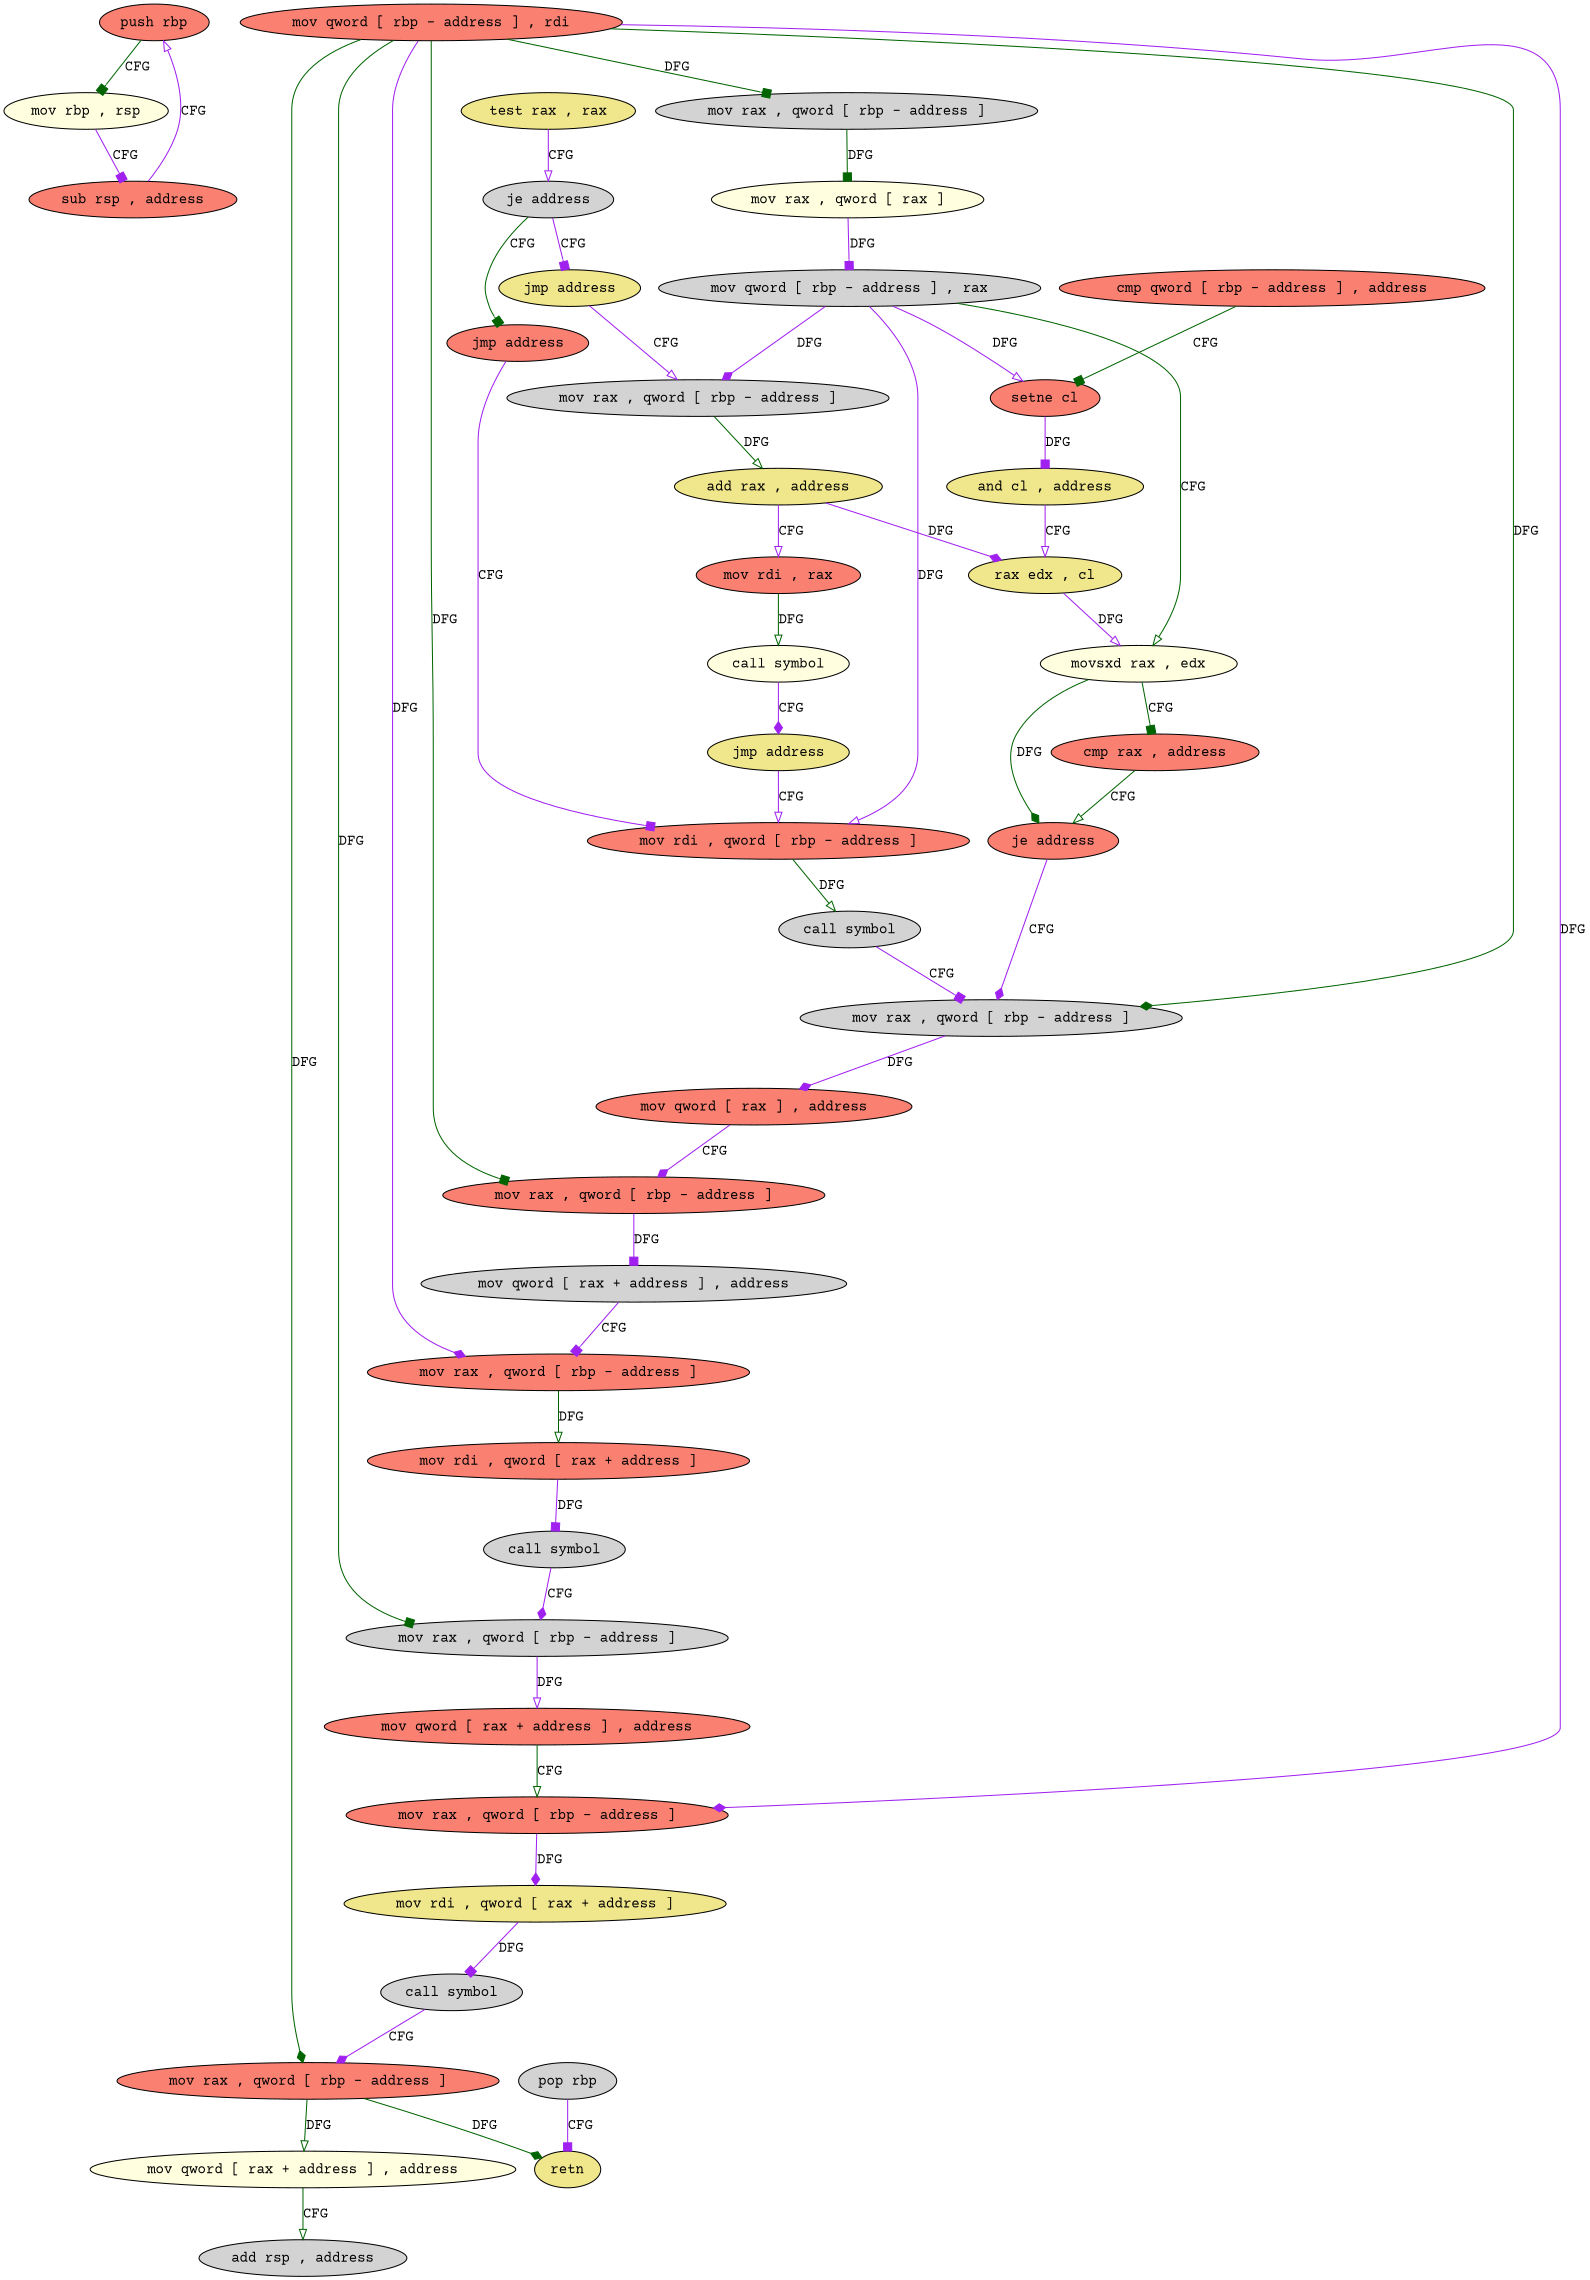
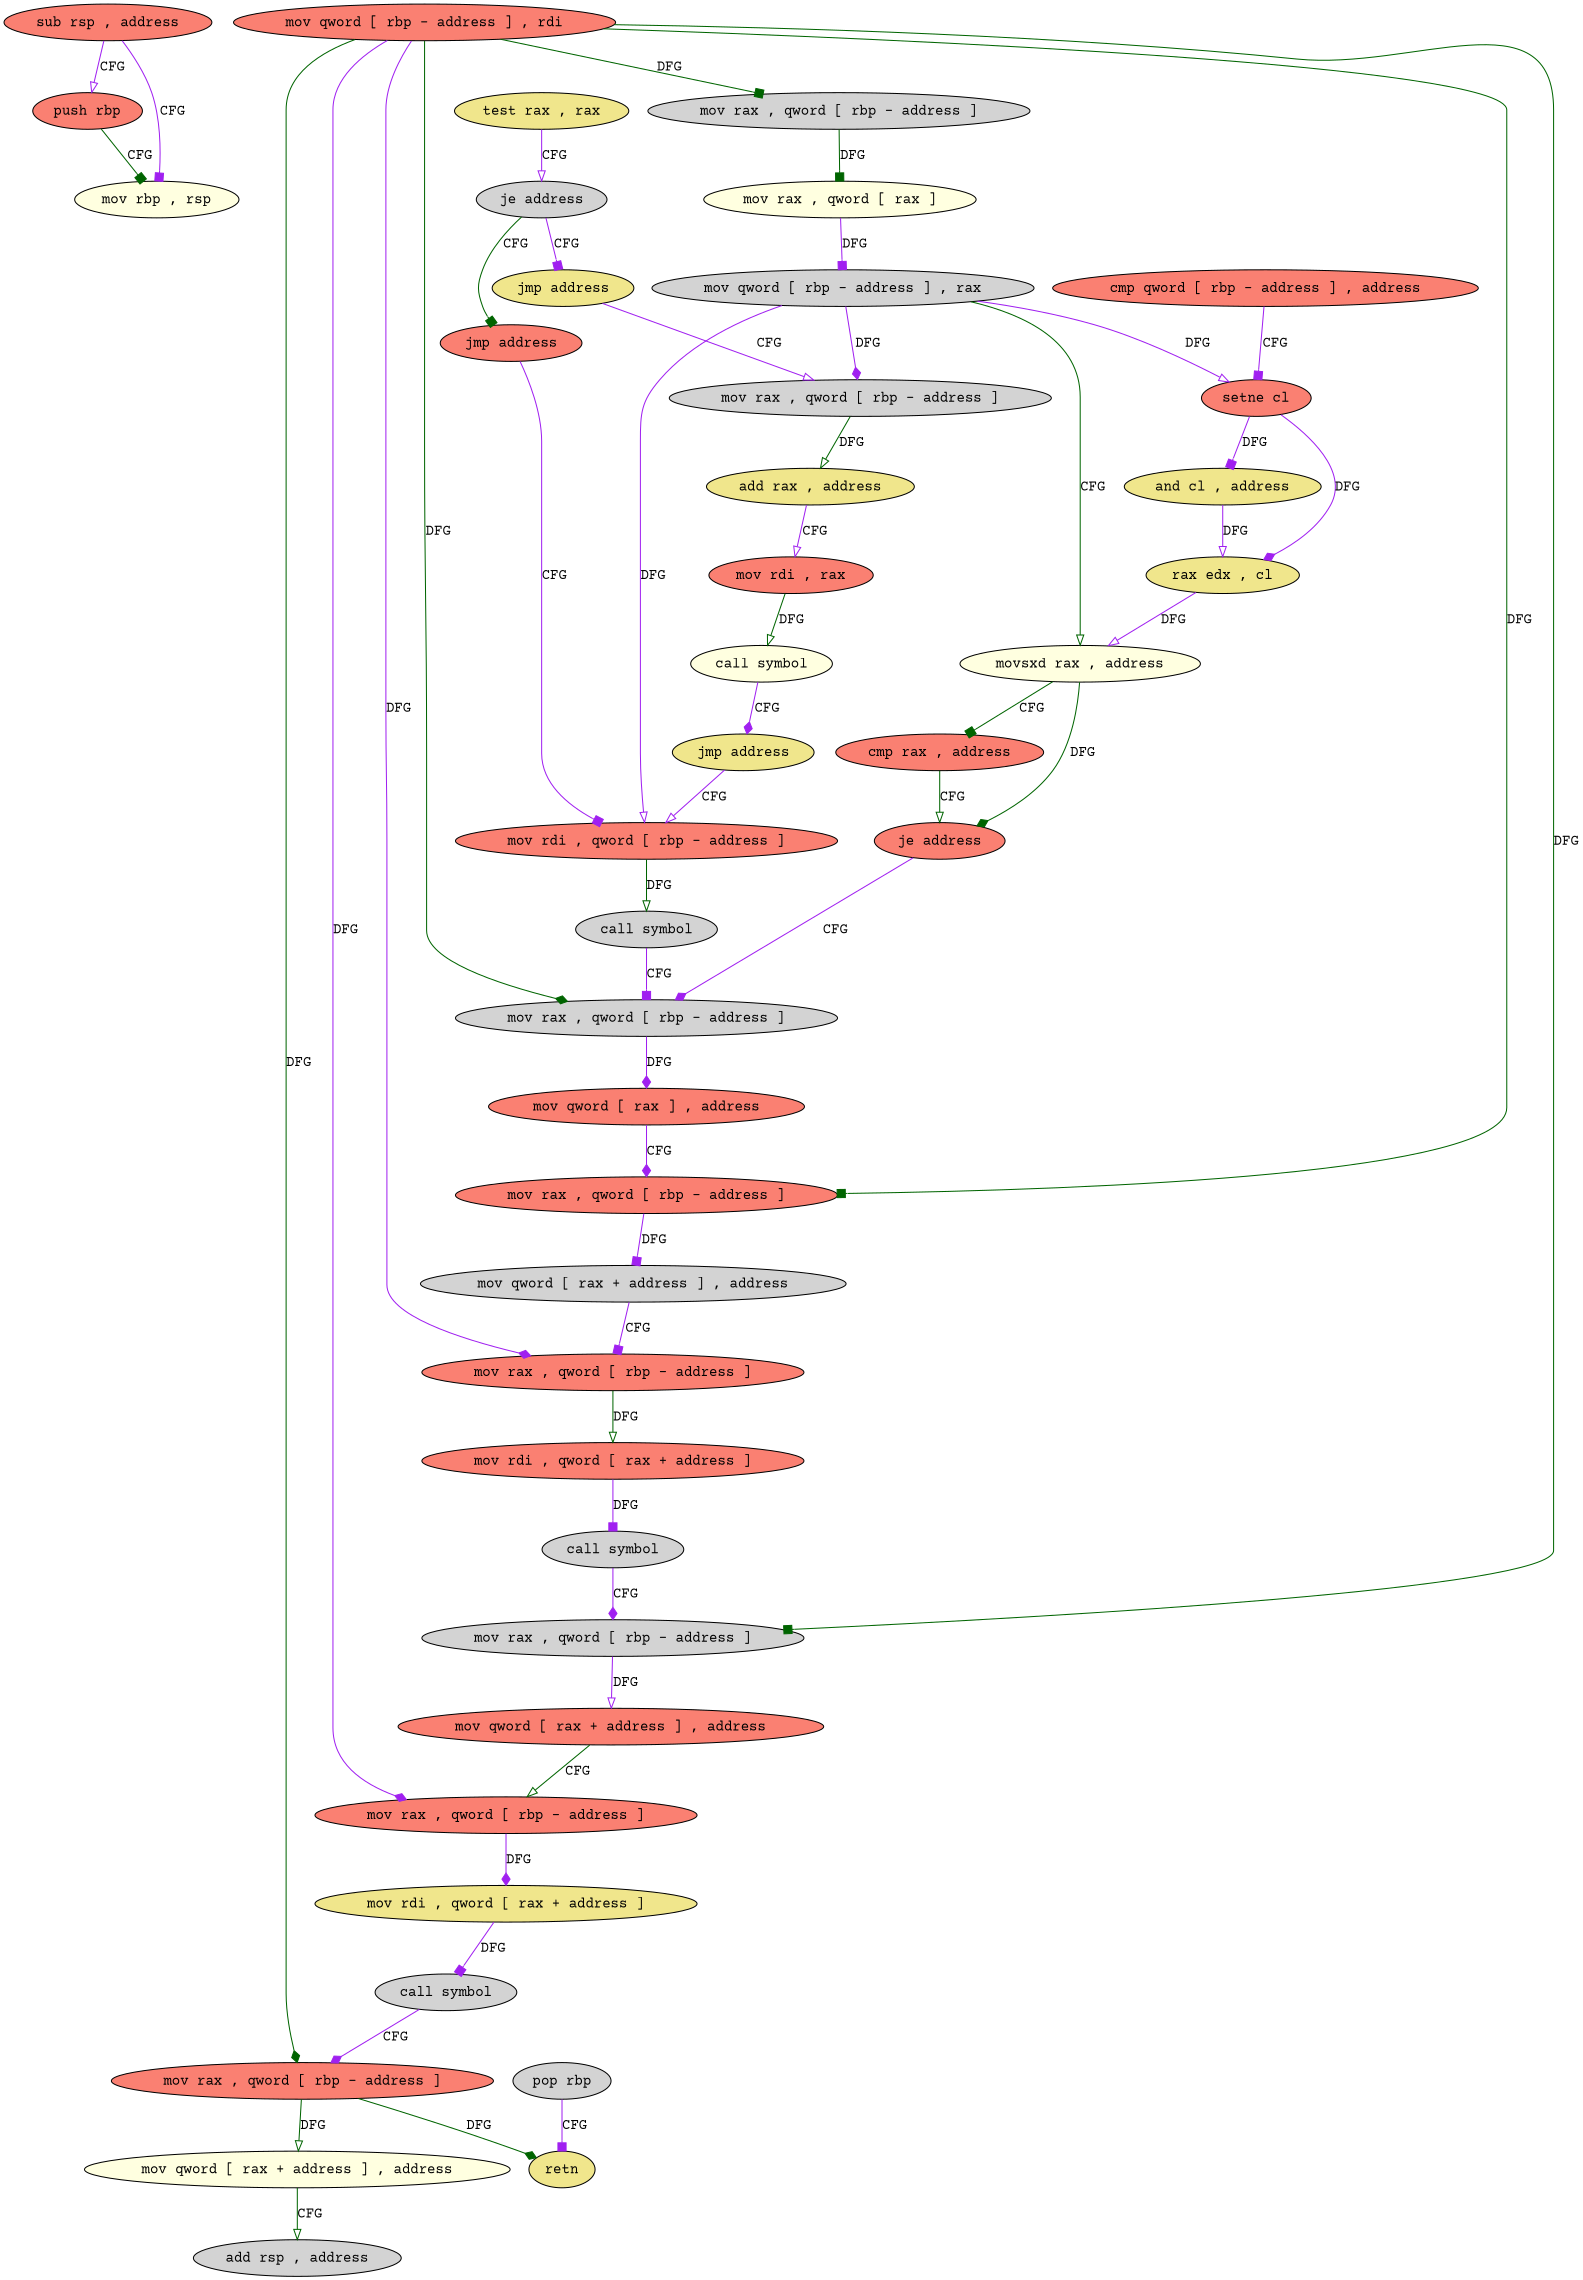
  digraph {
    fontname="Courier Prime"
    node [fillcolor=salmon fontname="Courier Prime" style=filled]
    edge [arrowhead=box color=purple fontname="Courier Prime"]
    n1 [label="push rbp"]
    n2 [fillcolor=lightyellow label="mov rbp , rsp"]
    n3 [label="sub rsp , address"]
    n4 [label="mov qword [ rbp - address ] , rdi"]
    n5 [fillcolor=lightgrey label="mov rax , qword [ rbp - address ]"]
    n6 [fillcolor=lightgrey label="mov rax , qword [ rbp - address ]"]
    n7 [label="mov rax , qword [ rbp - address ]"]
    n8 [label="mov rax , qword [ rbp - address ]"]
    n9 [fillcolor=lightgrey label="mov rax , qword [ rbp - address ]"]
    n10 [label="mov rax , qword [ rbp - address ]"]
    n11 [label="mov rax , qword [ rbp - address ]"]
    n12 [fillcolor=lightyellow label="mov rax , qword [ rax ]"]
    n13 [label="mov qword [ rax ] , address"]
    n14 [fillcolor=lightgrey label="mov qword [ rax + address ] , address"]
    n15 [label="mov rdi , qword [ rax + address ]"]
    n16 [label="mov qword [ rax + address ] , address"]
    n17 [fillcolor=khaki label="mov rdi , qword [ rax + address ]"]
    n18 [fillcolor=lightyellow label="mov qword [ rax + address ] , address"]
    n19 [fillcolor=khaki label=retn]
    n20 [fillcolor=lightgrey label="mov qword [ rbp - address ] , rax"]
    n21 [label="setne cl"]
    n22 [label="mov rdi , qword [ rbp - address ]"]
    n23 [fillcolor=lightgrey label="mov rax , qword [ rbp - address ]"]
-   n24 [fillcolor=lightyellow label="movsxd rax , edx"]
+   n24 [fillcolor=lightyellow label="movsxd rax , address"]
    n25 [label="cmp qword [ rbp - address ] , address"]
    n26 [fillcolor=khaki label="and cl , address"]
    n27 [fillcolor=khaki label="rax edx , cl"]
    n28 [fillcolor=lightgrey label="call symbol"]
    n29 [fillcolor=khaki label="add rax , address"]
    n30 [label="cmp rax , address"]
    n31 [label="je address"]
    n32 [fillcolor=khaki label="test rax , rax"]
    n33 [fillcolor=lightgrey label="je address"]
    n34 [fillcolor=lightgrey label="call symbol"]
    n35 [fillcolor=lightgrey label="call symbol"]
    n36 [fillcolor=lightgrey label="add rsp , address"]
    n37 [fillcolor=lightgrey label="pop rbp"]
    n38 [label="jmp address"]
    n39 [fillcolor=khaki label="jmp address"]
    n40 [label="mov rdi , rax"]
    n41 [fillcolor=lightyellow label="call symbol"]
    n42 [fillcolor=khaki label="jmp address"]
    n1 -> n2 [color=darkgreen label=CFG]
-   n2 -> n3 [label=CFG]
+   n3 -> n2 [label=CFG]
    n3 -> n1 [arrowhead=onormal label=CFG]
    n4 -> n5 [color=darkgreen label=DFG]
    n4 -> n6 [arrowhead=diamond color=darkgreen label=DFG]
    n4 -> n7 [color=darkgreen label=DFG]
    n4 -> n8 [arrowhead=diamond label=DFG]
    n4 -> n9 [color=darkgreen label=DFG]
    n4 -> n10 [arrowhead=diamond label=DFG]
    n4 -> n11 [arrowhead=diamond color=darkgreen label=DFG]
    n5 -> n12 [color=darkgreen label=DFG]
    n6 -> n13 [arrowhead=diamond label=DFG]
    n7 -> n14 [label=DFG]
    n8 -> n15 [arrowhead=onormal color=darkgreen label=DFG]
    n9 -> n16 [arrowhead=onormal label=DFG]
    n10 -> n17 [arrowhead=diamond label=DFG]
    n11 -> n18 [arrowhead=onormal color=darkgreen label=DFG]
    n11 -> n19 [arrowhead=diamond color=darkgreen label=DFG]
    n12 -> n20 [label=DFG]
    n13 -> n7 [arrowhead=diamond label=CFG]
    n14 -> n8 [label=CFG]
    n15 -> n34 [label=DFG]
    n16 -> n10 [arrowhead=onormal color=darkgreen label=CFG]
    n17 -> n35 [label=DFG]
    n18 -> n36 [arrowhead=onormal color=darkgreen label=CFG]
    n20 -> n21 [arrowhead=onormal label=DFG]
    n20 -> n22 [arrowhead=onormal label=DFG]
    n20 -> n23 [arrowhead=diamond label=DFG]
    n20 -> n24 [arrowhead=onormal color=darkgreen label=CFG]
    n21 -> n26 [label=DFG]
-   n29 -> n27 [arrowhead=diamond label=DFG]
+   n21 -> n27 [arrowhead=diamond label=DFG]
    n22 -> n28 [arrowhead=onormal color=darkgreen label=DFG]
    n23 -> n29 [arrowhead=onormal color=darkgreen label=DFG]
    n24 -> n30 [color=darkgreen label=CFG]
    n24 -> n31 [arrowhead=diamond color=darkgreen label=DFG]
-   n25 -> n21 [color=darkgreen label=CFG]
-   n26 -> n27 [arrowhead=onormal label=CFG]
+   n25 -> n21 [label=CFG]
+   n26 -> n27 [arrowhead=onormal label=DFG]
    n27 -> n24 [arrowhead=onormal label=DFG]
    n28 -> n6 [label=CFG]
    n29 -> n40 [arrowhead=onormal label=CFG]
    n30 -> n31 [arrowhead=onormal color=darkgreen label=CFG]
    n31 -> n6 [arrowhead=diamond label=CFG]
    n32 -> n33 [arrowhead=onormal label=CFG]
    n33 -> n38 [color=darkgreen label=CFG]
    n33 -> n39 [label=CFG]
    n34 -> n9 [arrowhead=diamond label=CFG]
    n35 -> n11 [arrowhead=diamond label=CFG]
    n37 -> n19 [label=CFG]
    n38 -> n22 [label=CFG]
    n39 -> n23 [arrowhead=onormal label=CFG]
    n40 -> n41 [arrowhead=onormal color=darkgreen label=DFG]
    n41 -> n42 [arrowhead=diamond label=CFG]
    n42 -> n22 [arrowhead=onormal label=CFG]
  }
